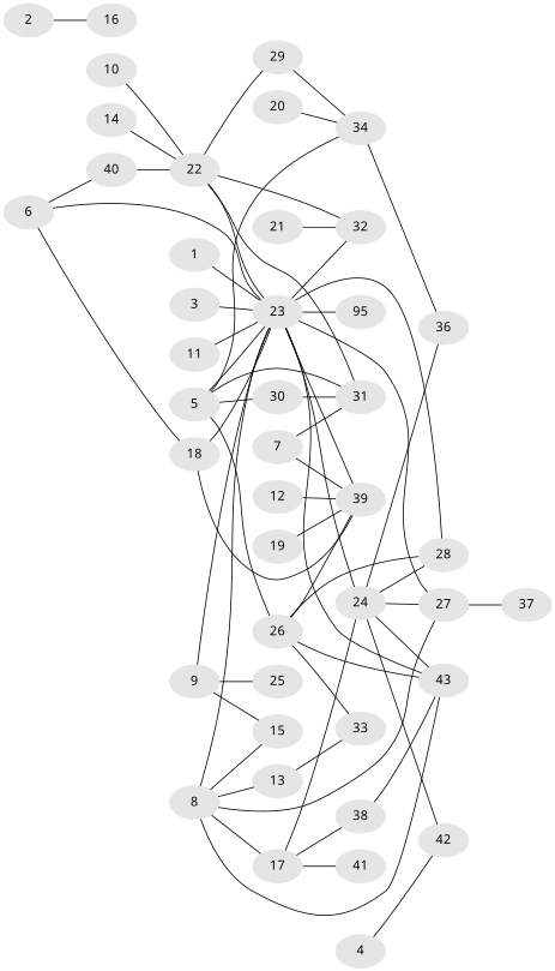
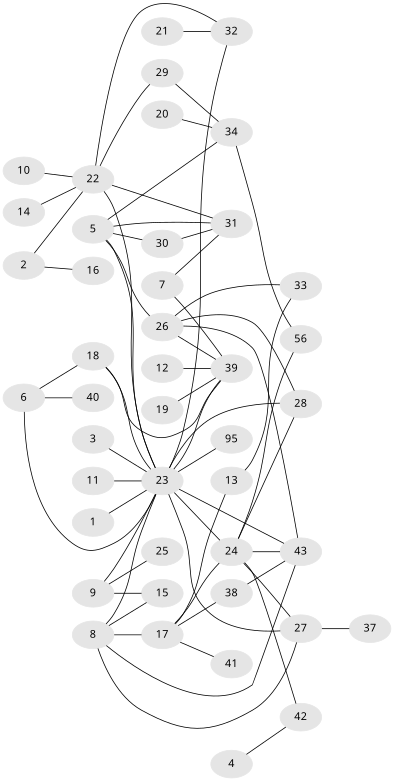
  graph {
    fontname="Noto Sans"
    rankdir=LR
    node [color=gray90 fontname="Noto Sans" style=filled]
    edge [fontname="Noto Sans" weight=1.0]
    1
    23
    32
    39
    27
    43
    24
    28
    n9 [label=95]
    2
    16
    22
    31
    29
    3
    4
    42
    5
    26
    30
    34
    33
-   36
+   36 [label=56]
    6
    18
    40
    7
    8
    13
    15
    17
    38
    41
    37
    9
    25
    10
    11
    12
    14
    19
    20
    21
    1 -- 23
    23 -- 32
    23 -- 39
    23 -- 27
    23 -- 43
    23 -- 24
    23 -- 28
    23 -- n9
    27 -- 37
    24 -- 27
    24 -- 43
    24 -- 28
    24 -- 42
    24 -- 36
    2 -- 16
-   40 -- 22
+   2 -- 22
    22 -- 23
    22 -- 32
    22 -- 31
    22 -- 29
    29 -- 34
    3 -- 23
    4 -- 42
    5 -- 23
    5 -- 31
    5 -- 26
    5 -- 30
    5 -- 34
    26 -- 39
    26 -- 43
    26 -- 28
    26 -- 33
    30 -- 31
    34 -- 36
    6 -- 23
    6 -- 18
    6 -- 40
    18 -- 23 [weight=2.0]
    18 -- 39
    7 -- 39
    7 -- 31
    8 -- 23
    8 -- 27
    8 -- 43
-   8 -- 13
+   17 -- 13
    8 -- 15
    8 -- 17
    13 -- 33
    17 -- 24
    17 -- 38
    17 -- 41
    38 -- 43
    9 -- 23
    9 -- 15
    9 -- 25
    10 -- 22
    11 -- 23
    12 -- 39
    14 -- 22
    19 -- 39
    20 -- 34
    21 -- 32
  }
